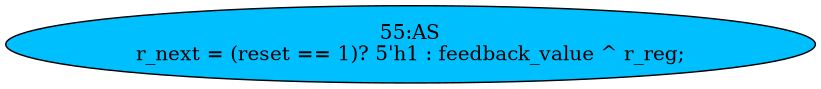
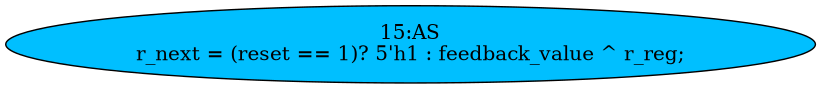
  strict digraph {
-   n1 [ast="<pyverilog.vparser.ast.Assign object at 0x7fb8ce19f910>" def_var="['r_next']" fillcolor=deepskyblue label="55:AS\nr_next = (reset == 1)? 5'h1 : feedback_value ^ r_reg;" statements="[]" style=filled typ=Assign use_var="['reset', 'feedback_value', 'r_reg']"]
+   n1 [ast="<pyverilog.vparser.ast.Assign object at 0x7fb8ce19f910>" def_var="['r_next']" fillcolor=deepskyblue label="15:AS\nr_next = (reset == 1)? 5'h1 : feedback_value ^ r_reg;" statements="[]" style=filled typ=Assign use_var="['reset', 'feedback_value', 'r_reg']"]
  }
